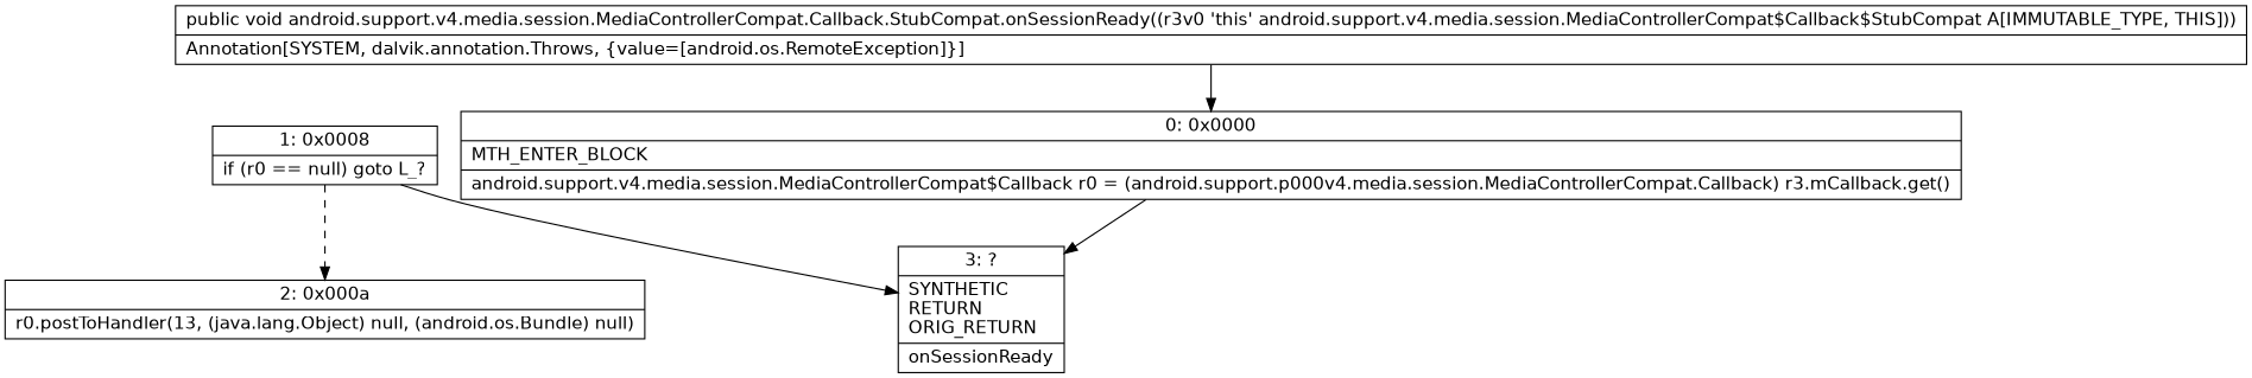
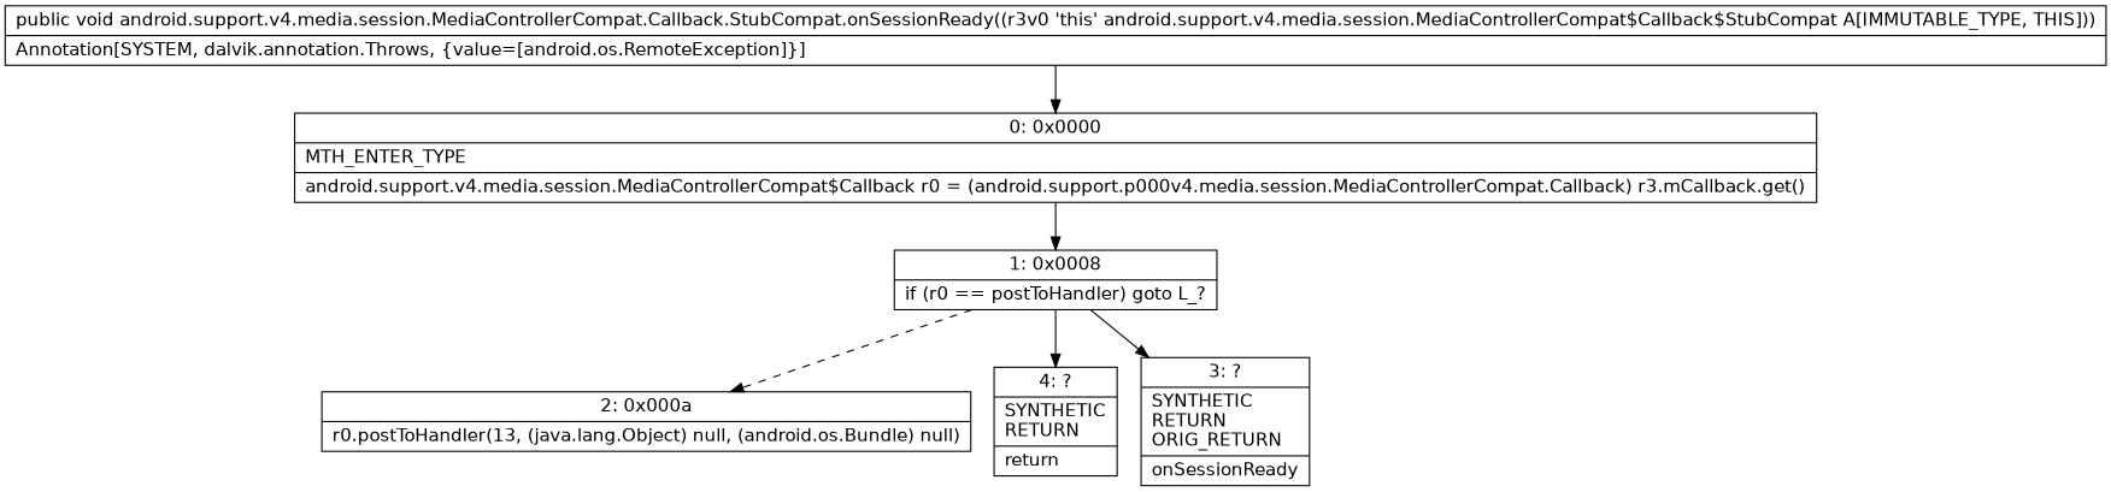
  digraph {
    fontname="DejaVu Sans"
    node [fontname="DejaVu Sans" shape=record]
    edge [fontname="DejaVu Sans"]
-   n1 [label="{0\:\ 0x0000|MTH_ENTER_BLOCK\l|android.support.v4.media.session.MediaControllerCompat$Callback r0 = (android.support.p000v4.media.session.MediaControllerCompat.Callback) r3.mCallback.get()\l}"]
-   n2 [label="{1\:\ 0x0008|if (r0 == null) goto L_?\l}"]
+   n1 [label="{0\:\ 0x0000|MTH_ENTER_TYPE\l|android.support.v4.media.session.MediaControllerCompat$Callback r0 = (android.support.p000v4.media.session.MediaControllerCompat.Callback) r3.mCallback.get()\l}"]
+   n2 [label="{1\:\ 0x0008|if (r0 == postToHandler) goto L_?\l}"]
    n3 [label="{2\:\ 0x000a|r0.postToHandler(13, (java.lang.Object) null, (android.os.Bundle) null)\l}"]
+   n4 [label="{4\:\ ?|SYNTHETIC\lRETURN\l|return\l}"]
    n5 [label="{3\:\ ?|SYNTHETIC\lRETURN\lORIG_RETURN\l|onSessionReady\l}"]
    n6 [label="{public void android.support.v4.media.session.MediaControllerCompat.Callback.StubCompat.onSessionReady((r3v0 'this' android.support.v4.media.session.MediaControllerCompat$Callback$StubCompat A[IMMUTABLE_TYPE, THIS]))  | Annotation[SYSTEM, dalvik.annotation.Throws, \{value=[android.os.RemoteException]\}]\l}"]
-   n1 -> n5
+   n1 -> n2
    n2 -> n3 [style=dashed]
+   n2 -> n4
    n2 -> n5
    n6 -> n1
  }
